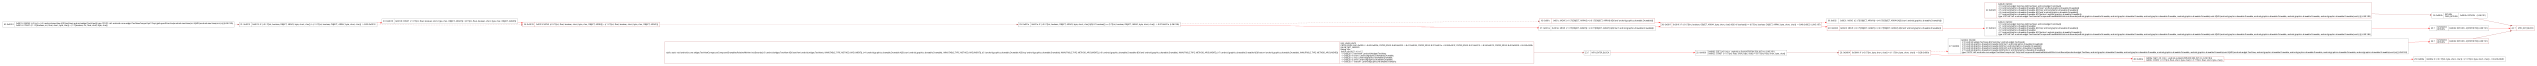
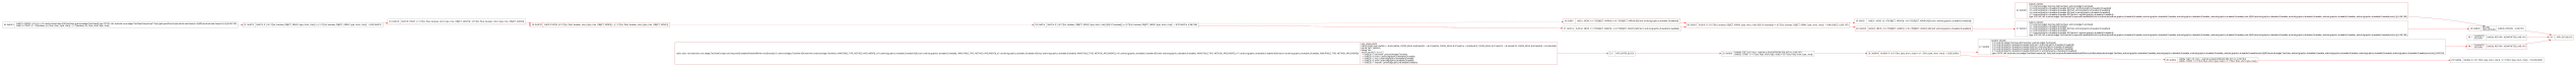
  digraph {
    fontname="Open Sans"
    rankdir=LR
    node [color=gray40 fontname="Open Sans" shape=record]
    edge [color=red fontname="Open Sans"]
    n1 [label="{23\:\ ?|MTH_ENTER_BLOCK\l}"]
    n2 [label="{25\:\ 0x0000|0x0000: SGET  (r0 I:int) =  android.os.Build.VERSION.SDK_INT int  (LINE:181)\l0x0002: CONST  (r1 I:??[int, float, short, byte, char]) = (18 ??[int, float, short, byte, char]) \l}"]
    n3 [color=brown label="{26\:\ 0x0004|0x0004: IF  (r0 I:??[int, byte, short, char]) \< (r1 I:??[int, byte, short, char])  \-\> B:28:0x000a \l}"]
    n4 [label="{27\:\ 0x0006|0x0006: INVOKE  \l  (r3 I:android.widget.TextView A[D('textView' android.widget.TextView)])\l  (r4 I:android.graphics.drawable.Drawable A[D('start' android.graphics.drawable.Drawable)])\l  (r5 I:android.graphics.drawable.Drawable A[D('top' android.graphics.drawable.Drawable)])\l  (r6 I:android.graphics.drawable.Drawable A[D('end' android.graphics.drawable.Drawable)])\l  (r7 I:android.graphics.drawable.Drawable A[D('bottom' android.graphics.drawable.Drawable)])\l type: STATIC call: androidx.core.widget.TextViewCompat.Api17Impl.setCompoundDrawablesRelativeWithIntrinsicBounds(android.widget.TextView, android.graphics.drawable.Drawable, android.graphics.drawable.Drawable, android.graphics.drawable.Drawable, android.graphics.drawable.Drawable):void A[MD:(android.widget.TextView, android.graphics.drawable.Drawable, android.graphics.drawable.Drawable, android.graphics.drawable.Drawable, android.graphics.drawable.Drawable):void (m)] (LINE:182)\l}"]
    n5 [color=brown label="{28\:\ 0x000a|0x000a: SGET  (r0 I:int) =  android.os.Build.VERSION.SDK_INT int  (LINE:184)\l0x000c: CONST  (r1 I:??[int, float, short, byte, char]) = (17 ??[int, float, short, byte, char]) \l}"]
    n6 [color=brown label="{44\:\ ?|SYNTHETIC\lRETURN\l|0x002b: RETURN   A[SYNTHETIC] (LINE:191)\l}"]
    n7 [label="{29\:\ 0x000e|0x000e: IF  (r0 I:??[int, byte, short, char]) \< (r1 I:??[int, byte, short, char])  \-\> B:42:0x0028 \l}"]
    n8 [color=brown label="{24\:\ ?|MTH_EXIT_BLOCK\l}"]
    n9 [label="{30\:\ 0x0010|0x0010: INVOKE  (r0 I:int) = (r3 I:android.view.View A[D('textView' android.widget.TextView)]) type: STATIC call: androidx.core.widget.TextViewCompat.Api17Impl.getLayoutDirection(android.view.View):int A[MD:(android.view.View):int (m)] (LINE:185)\l0x0014: CONST  (r1 I:??[boolean, int, float, short, byte, char]) = (1 ??[boolean, int, float, short, byte, char]) \l}"]
    n10 [label="{31\:\ 0x0015|0x0015: IF  (r0 I:??[int, boolean, OBJECT, ARRAY, byte, short, char]) != (r1 I:??[int, boolean, OBJECT, ARRAY, byte, short, char])  \-\> B:33:0x0018 \l}"]
    n11 [color=brown label="{42\:\ 0x0028|0x0028: INVOKE  \l  (r3 I:android.widget.TextView A[D('textView' android.widget.TextView)])\l  (r4 I:android.graphics.drawable.Drawable A[D('start' android.graphics.drawable.Drawable)])\l  (r5 I:android.graphics.drawable.Drawable A[D('top' android.graphics.drawable.Drawable)])\l  (r6 I:android.graphics.drawable.Drawable A[D('end' android.graphics.drawable.Drawable)])\l  (r7 I:android.graphics.drawable.Drawable A[D('bottom' android.graphics.drawable.Drawable)])\l type: VIRTUAL call: android.widget.TextView.setCompoundDrawablesWithIntrinsicBounds(android.graphics.drawable.Drawable, android.graphics.drawable.Drawable, android.graphics.drawable.Drawable, android.graphics.drawable.Drawable):void A[MD:(android.graphics.drawable.Drawable, android.graphics.drawable.Drawable, android.graphics.drawable.Drawable, android.graphics.drawable.Drawable):void (c)] (LINE:189)\l}"]
    n12 [label="{43\:\ 0x002b|RETURN\lORIG_RETURN\l|0x002b: RETURN    (LINE:191)\l}"]
    n13 [label="{33\:\ 0x0018|0x0018: CONST  (r1 I:??[int, float, boolean, short, byte, char, OBJECT, ARRAY]) = (0 ??[int, float, boolean, short, byte, char, OBJECT, ARRAY]) \l}"]
    n14 [color=brown label="{34\:\ 0x0019|0x0019: MOVE  (r0 I:??[int, float, boolean, short, byte, char, OBJECT, ARRAY]) = (r1 I:??[int, float, boolean, short, byte, char, OBJECT, ARRAY]) \l}"]
    n15 [label="{35\:\ 0x001a|0x001a: IF  (r0 I:??[int, boolean, OBJECT, ARRAY, byte, short, char] A[D('rtl' boolean)]) == (0 ??[int, boolean, OBJECT, ARRAY, byte, short, char])  \-\> B:37:0x001e  (LINE:186)\l}"]
    n16 [color=brown label="{36\:\ 0x001c|0x001c: MOVE  (r1 I:??[OBJECT, ARRAY]) = (r6 I:??[OBJECT, ARRAY] A[D('end' android.graphics.drawable.Drawable)]) \l}"]
    n17 [label="{37\:\ 0x001e|0x001e: MOVE  (r1 I:??[OBJECT, ARRAY]) = (r4 I:??[OBJECT, ARRAY] A[D('start' android.graphics.drawable.Drawable)]) \l}"]
    n18 [color=brown label="{38\:\ 0x001f|0x001f: IF  (r0 I:??[int, boolean, OBJECT, ARRAY, byte, short, char] A[D('rtl' boolean)]) == (0 ??[int, boolean, OBJECT, ARRAY, byte, short, char])  \-\> B:40:0x0023  (LINE:187)\l}"]
    n19 [label="{39\:\ 0x0021|0x0021: MOVE  (r2 I:??[OBJECT, ARRAY]) = (r4 I:??[OBJECT, ARRAY] A[D('start' android.graphics.drawable.Drawable)]) \l}"]
    n20 [color=brown label="{40\:\ 0x0023|0x0023: MOVE  (r2 I:??[OBJECT, ARRAY]) = (r6 I:??[OBJECT, ARRAY] A[D('end' android.graphics.drawable.Drawable)]) \l}"]
    n21 [label="{41\:\ 0x0024|0x0024: INVOKE  \l  (r3 I:android.widget.TextView A[D('textView' android.widget.TextView)])\l  (r1 I:android.graphics.drawable.Drawable)\l  (r5 I:android.graphics.drawable.Drawable A[D('top' android.graphics.drawable.Drawable)])\l  (r2 I:android.graphics.drawable.Drawable)\l  (r7 I:android.graphics.drawable.Drawable A[D('bottom' android.graphics.drawable.Drawable)])\l type: VIRTUAL call: android.widget.TextView.setCompoundDrawablesWithIntrinsicBounds(android.graphics.drawable.Drawable, android.graphics.drawable.Drawable, android.graphics.drawable.Drawable, android.graphics.drawable.Drawable):void A[MD:(android.graphics.drawable.Drawable, android.graphics.drawable.Drawable, android.graphics.drawable.Drawable, android.graphics.drawable.Drawable):void (c)] (LINE:186)\l}"]
    n22 [label="{45\:\ ?|SYNTHETIC\lRETURN\l|0x002b: RETURN   A[SYNTHETIC] (LINE:191)\l}"]
    n23 [color=brown label="{public static void androidx.core.widget.TextViewCompat.setCompoundDrawablesRelativeWithIntrinsicBounds((r3 I:android.widget.TextView A[D('textView' android.widget.TextView), IMMUTABLE_TYPE, METHOD_ARGUMENT]), (r4 I:android.graphics.drawable.Drawable A[D('start' android.graphics.drawable.Drawable), IMMUTABLE_TYPE, METHOD_ARGUMENT]), (r5 I:android.graphics.drawable.Drawable A[D('top' android.graphics.drawable.Drawable), IMMUTABLE_TYPE, METHOD_ARGUMENT]), (r6 I:android.graphics.drawable.Drawable A[D('end' android.graphics.drawable.Drawable), IMMUTABLE_TYPE, METHOD_ARGUMENT]), (r7 I:android.graphics.drawable.Drawable A[D('bottom' android.graphics.drawable.Drawable), IMMUTABLE_TYPE, METHOD_ARGUMENT]))  | USE_LINES_HINTS\lCROSS_EDGE: B:41:0x0024 \-\> B:43:0x002b, CROSS_EDGE: B:40:0x0023 \-\> B:41:0x0024, CROSS_EDGE: B:37:0x001e \-\> B:38:0x001f, CROSS_EDGE: B:31:0x0015 \-\> B:34:0x0019, CROSS_EDGE: B:42:0x0028 \-\> B:43:0x002b\lINLINE_NOT_NEEDED\lDebug Info:\l  0x001a\-0x0027: r0 'rtl' Z\l  \-1 \-0x002b: r3 'textView' Landroid\/widget\/TextView;\l  \-1 \-0x002b: r4 'start' Landroid\/graphics\/drawable\/Drawable;\l  \-1 \-0x002b: r5 'top' Landroid\/graphics\/drawable\/Drawable;\l  \-1 \-0x002b: r6 'end' Landroid\/graphics\/drawable\/Drawable;\l  \-1 \-0x002b: r7 'bottom' Landroid\/graphics\/drawable\/Drawable;\l}"]
    n1 -> n2
    n2 -> n3 [color=brown]
    n3 -> n4 [style=dashed]
    n3 -> n5
    n4 -> n6
    n5 -> n7
    n6 -> n8 [color=brown]
    n9 -> n10 [color=brown]
    n10 -> n13
    n10 -> n14 [color=brown style=dashed]
    n11 -> n12 [color=brown]
    n12 -> n8 [color=brown]
    n13 -> n14
    n14 -> n15 [color=brown]
    n15 -> n16 [color=brown style=dashed]
    n15 -> n17
    n16 -> n18
    n17 -> n18
    n18 -> n19 [style=dashed]
    n18 -> n20
    n20 -> n21
-   n21 -> n22
+   n21 -> n12
    n22 -> n8
    n23 -> n1 [color=brown]
  }
